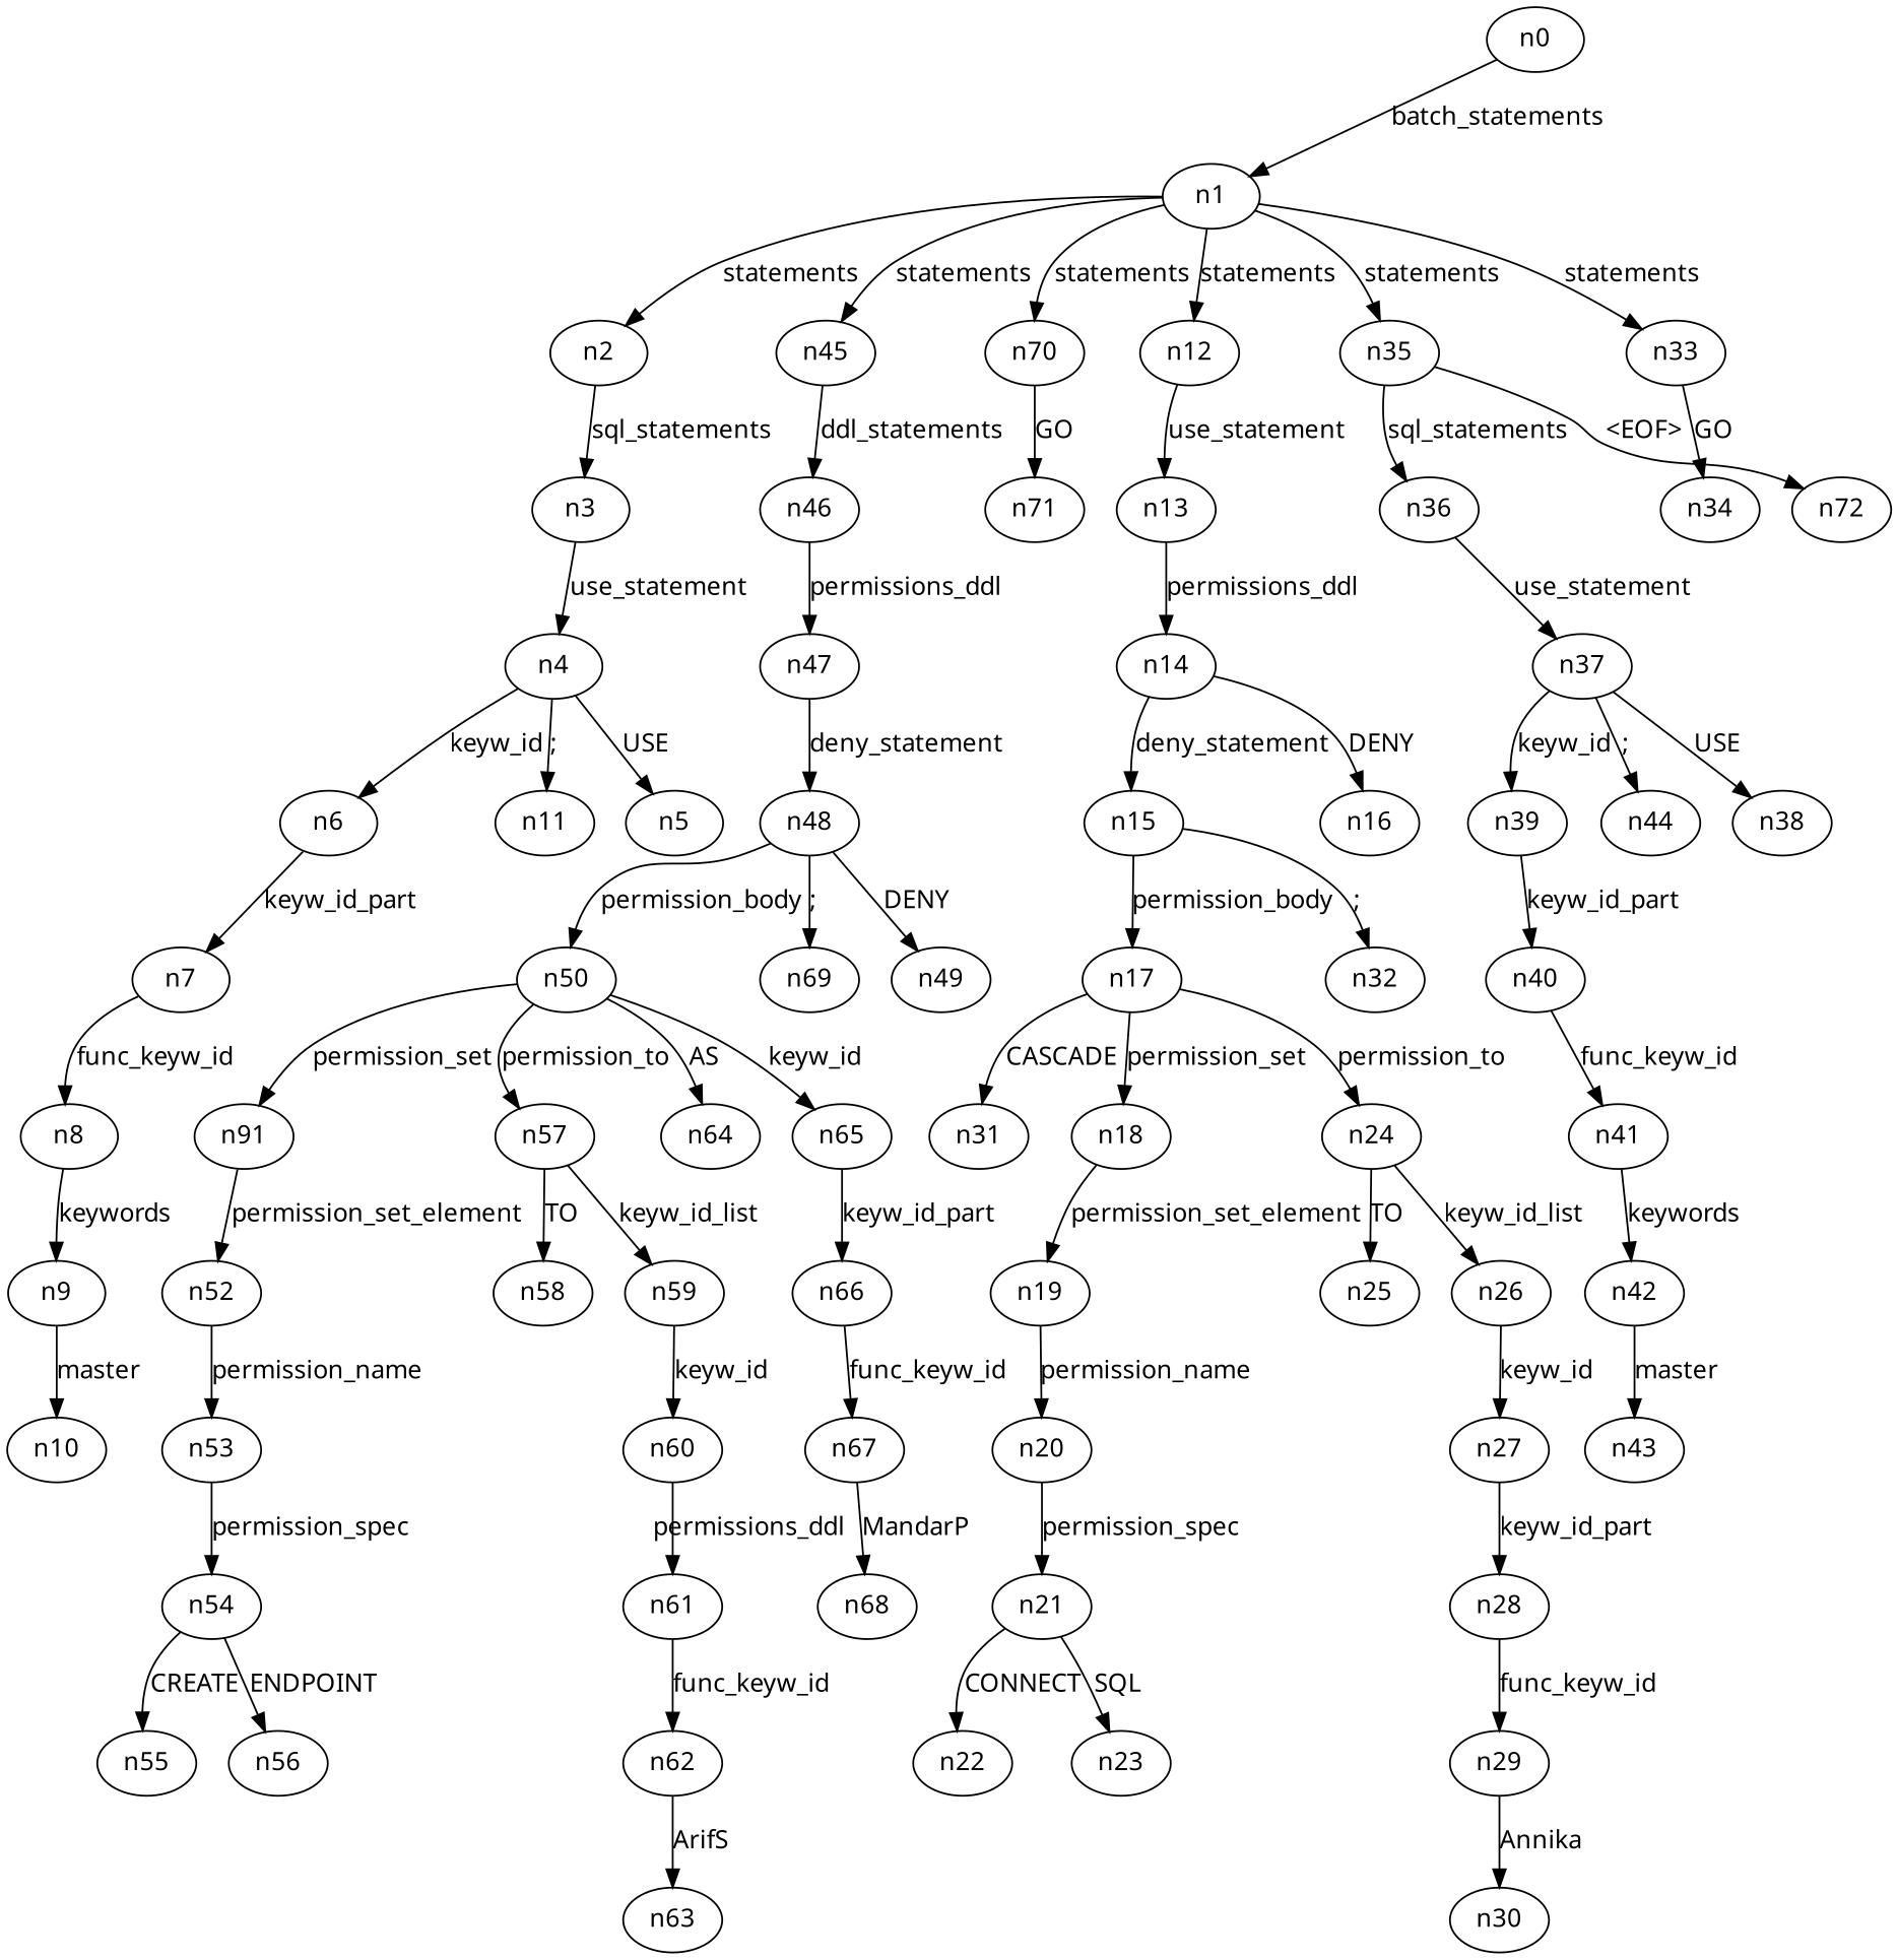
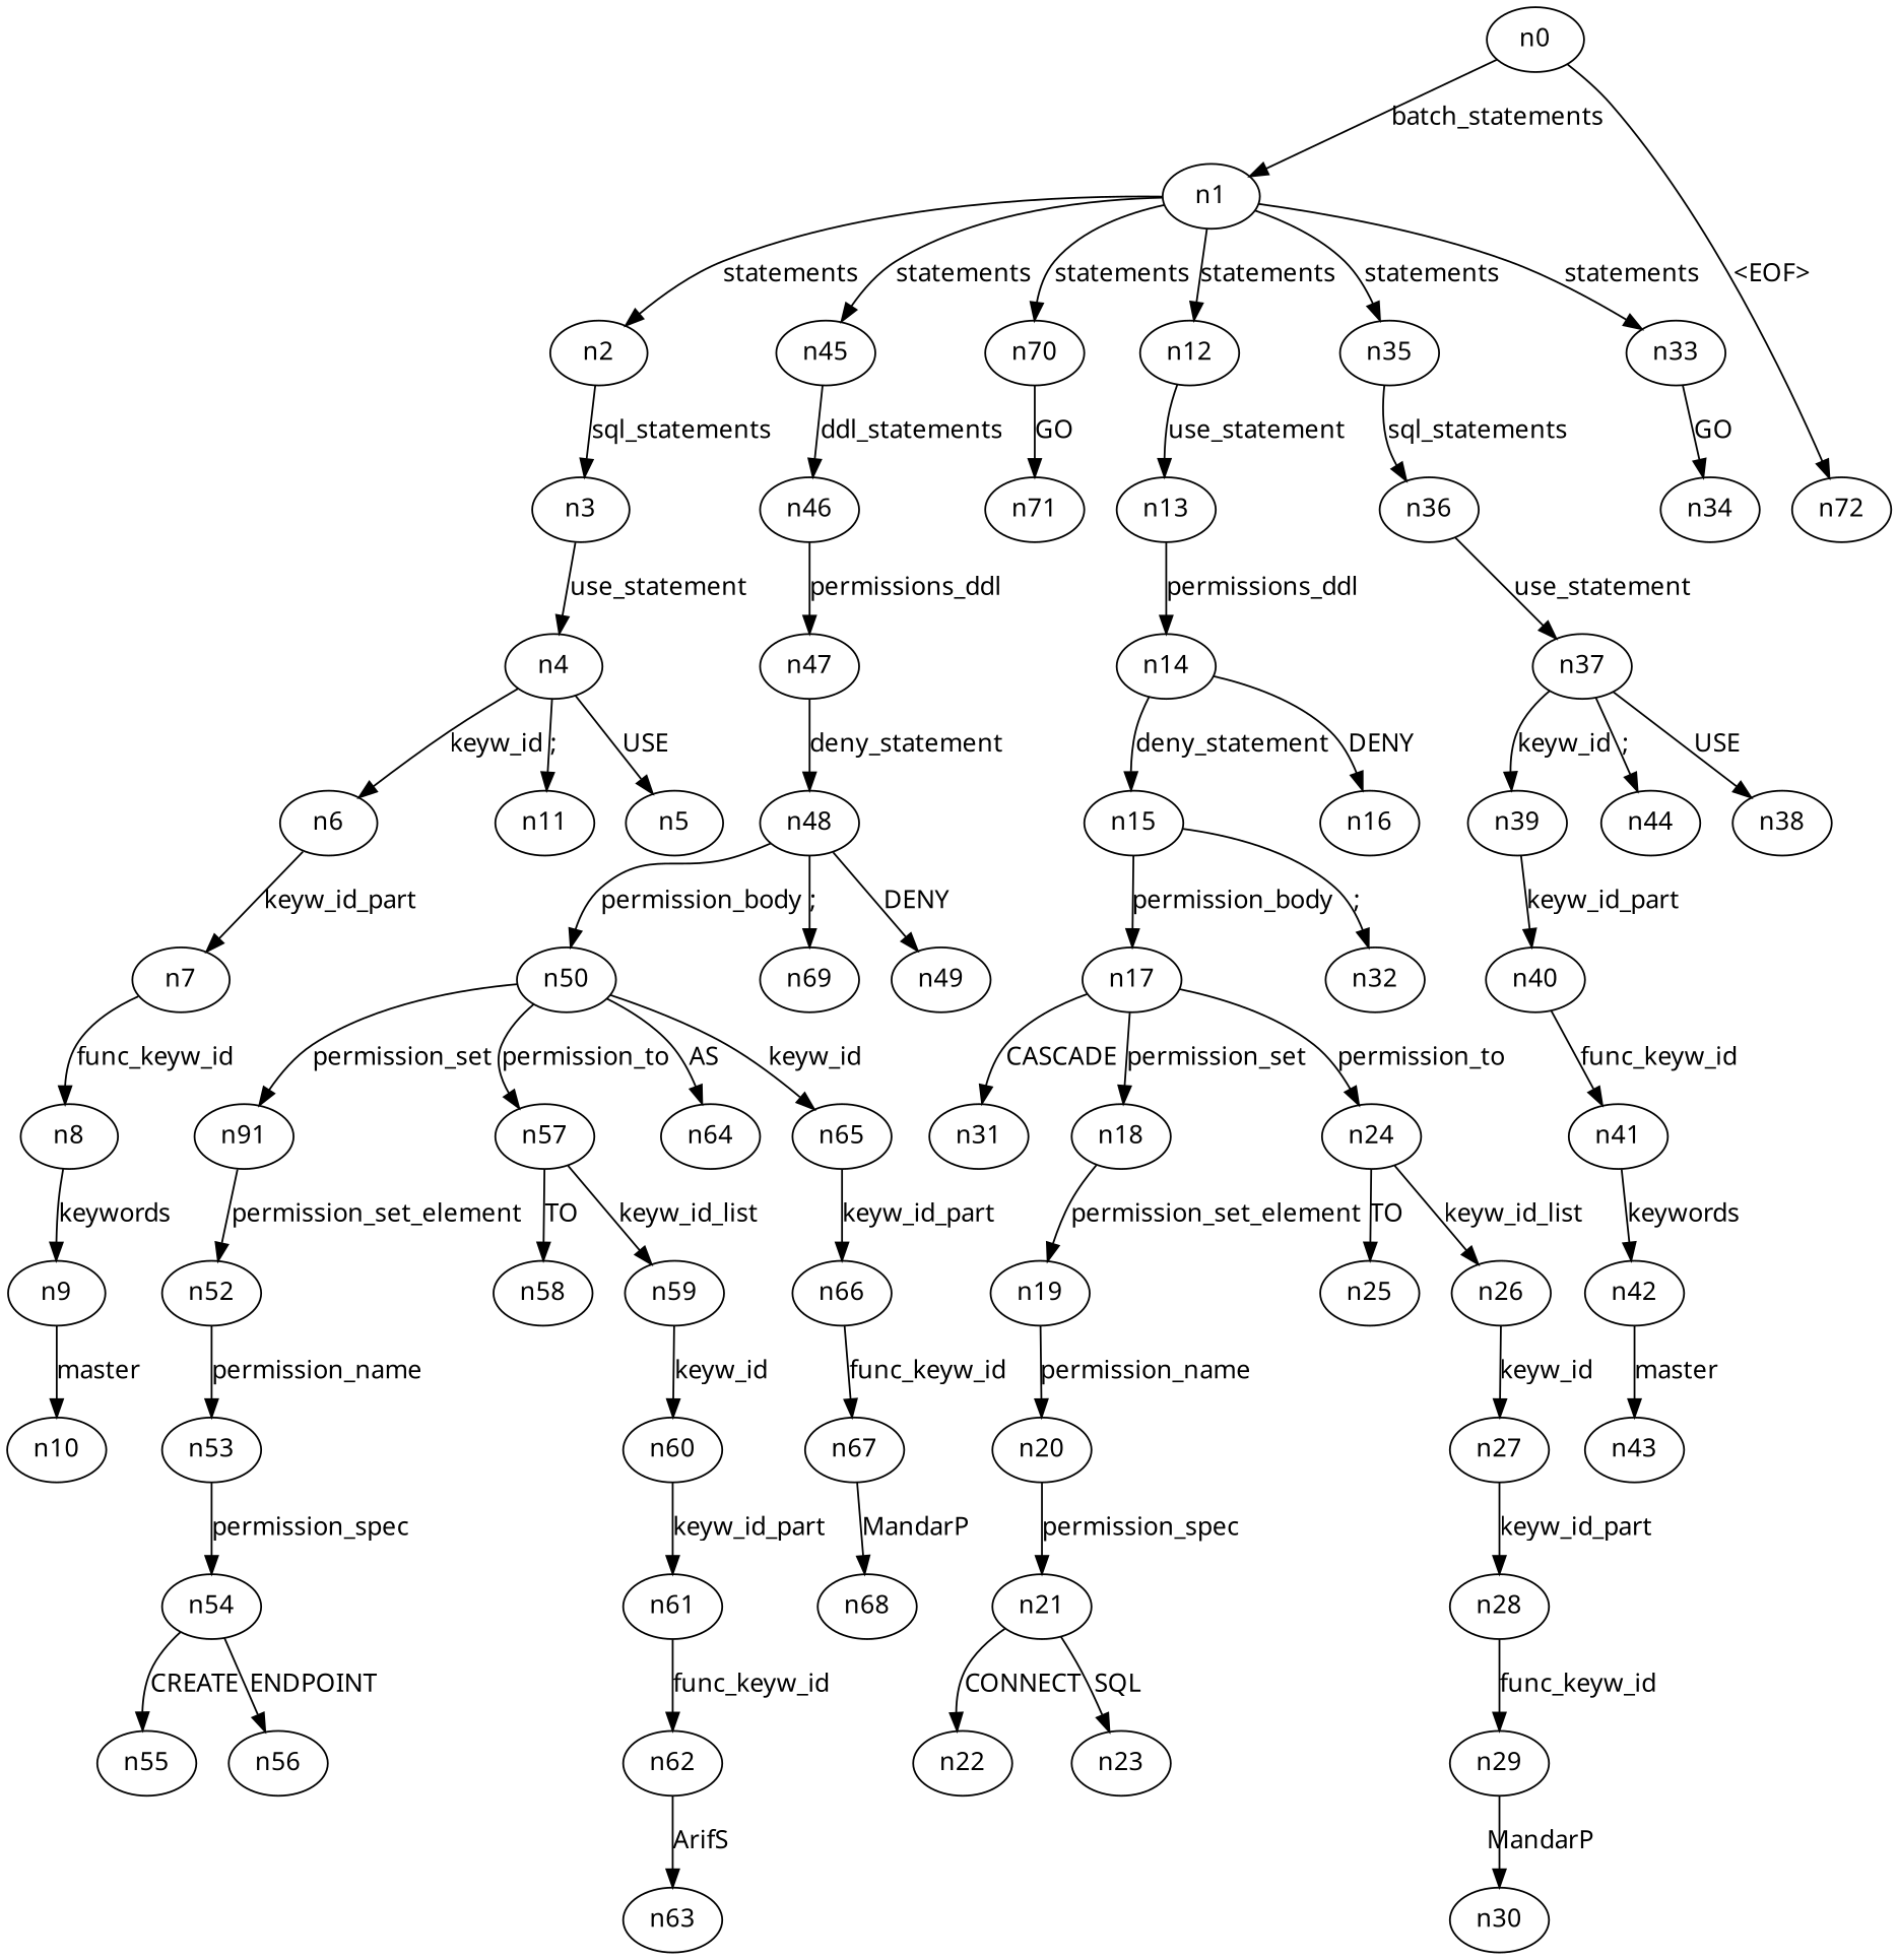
  digraph {
    fontname="Noto Sans"
    node [fontname="Noto Sans"]
    edge [fontname="Noto Sans"]
    n0
    n1
    n72
    n2
    n12
    n33
    n35
    n45
    n70
    n3
    n13
    n34
    n36
    n46
    n71
    n4
    n5
    n6
    n11
    n7
    n8
    n9
    n10
    n14
    n15
    n16
    n17
    n32
    n18
    n24
    n31
    n19
    n25
    n26
    n20
    n21
    n22
    n23
    n27
    n28
    n29
    n30
    n37
    n38
    n39
    n44
    n40
    n41
    n42
    n43
    n47
    n48
    n49
    n50
    n69
    n51 [label=n91]
    n57
    n64
    n65
    n52
    n58
    n59
    n66
    n53
    n54
    n55
    n56
    n60
    n61
    n62
    n63
    n67
    n68
    n0 -> n1 [label=batch_statements]
-   n35 -> n72 [label="<EOF>"]
+   n0 -> n72 [label="<EOF>"]
    n1 -> n2 [label=statements]
    n1 -> n12 [label=statements]
    n1 -> n33 [label=statements]
    n1 -> n35 [label=statements]
    n1 -> n45 [label=statements]
    n1 -> n70 [label=statements]
    n2 -> n3 [label=sql_statements]
    n12 -> n13 [label=use_statement]
    n33 -> n34 [label=GO]
    n35 -> n36 [label=sql_statements]
    n45 -> n46 [label=ddl_statements]
    n70 -> n71 [label=GO]
    n3 -> n4 [label=use_statement]
    n13 -> n14 [label=permissions_ddl]
    n36 -> n37 [label=use_statement]
    n46 -> n47 [label=permissions_ddl]
    n4 -> n5 [label=USE]
    n4 -> n6 [label=keyw_id]
    n4 -> n11 [label=";"]
    n6 -> n7 [label=keyw_id_part]
    n7 -> n8 [label=func_keyw_id]
    n8 -> n9 [label=keywords]
    n9 -> n10 [label=master]
    n14 -> n15 [label=deny_statement]
    n14 -> n16 [label=DENY]
    n15 -> n17 [label=permission_body]
    n15 -> n32 [label=";"]
    n17 -> n18 [label=permission_set]
    n17 -> n24 [label=permission_to]
    n17 -> n31 [label=CASCADE]
    n18 -> n19 [label=permission_set_element]
    n24 -> n25 [label=TO]
    n24 -> n26 [label=keyw_id_list]
    n19 -> n20 [label=permission_name]
    n26 -> n27 [label=keyw_id]
    n20 -> n21 [label=permission_spec]
    n21 -> n22 [label=CONNECT]
    n21 -> n23 [label=SQL]
    n27 -> n28 [label=keyw_id_part]
    n28 -> n29 [label=func_keyw_id]
-   n29 -> n30 [label=Annika]
+   n29 -> n30 [label=MandarP]
    n37 -> n38 [label=USE]
    n37 -> n39 [label=keyw_id]
    n37 -> n44 [label=";"]
    n39 -> n40 [label=keyw_id_part]
    n40 -> n41 [label=func_keyw_id]
    n41 -> n42 [label=keywords]
    n42 -> n43 [label=master]
    n47 -> n48 [label=deny_statement]
    n48 -> n49 [label=DENY]
    n48 -> n50 [label=permission_body]
    n48 -> n69 [label=";"]
    n50 -> n51 [label=permission_set]
    n50 -> n57 [label=permission_to]
    n50 -> n64 [label=AS]
    n50 -> n65 [label=keyw_id]
    n51 -> n52 [label=permission_set_element]
    n57 -> n58 [label=TO]
    n57 -> n59 [label=keyw_id_list]
    n65 -> n66 [label=keyw_id_part]
    n52 -> n53 [label=permission_name]
    n59 -> n60 [label=keyw_id]
    n66 -> n67 [label=func_keyw_id]
    n53 -> n54 [label=permission_spec]
    n54 -> n55 [label=CREATE]
    n54 -> n56 [label=ENDPOINT]
-   n60 -> n61 [label=permissions_ddl]
+   n60 -> n61 [label=keyw_id_part]
    n61 -> n62 [label=func_keyw_id]
    n62 -> n63 [label=ArifS]
    n67 -> n68 [label=MandarP]
  }
